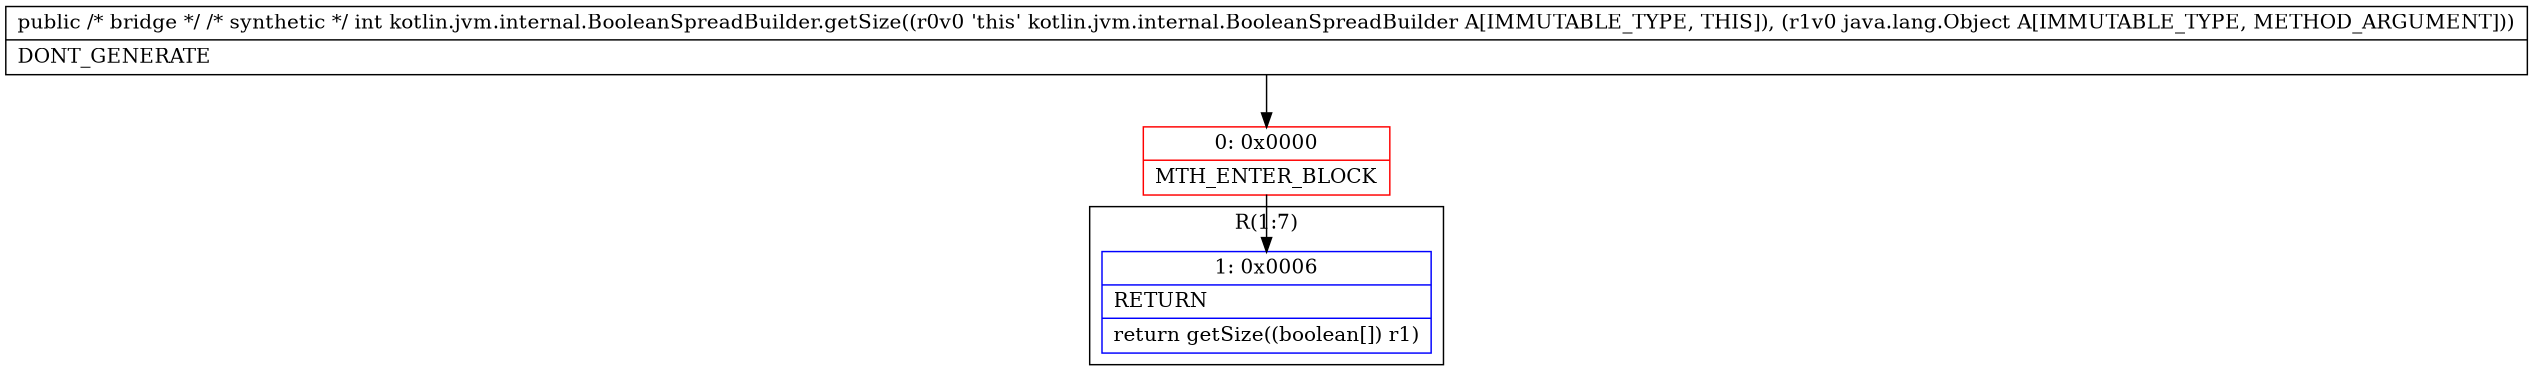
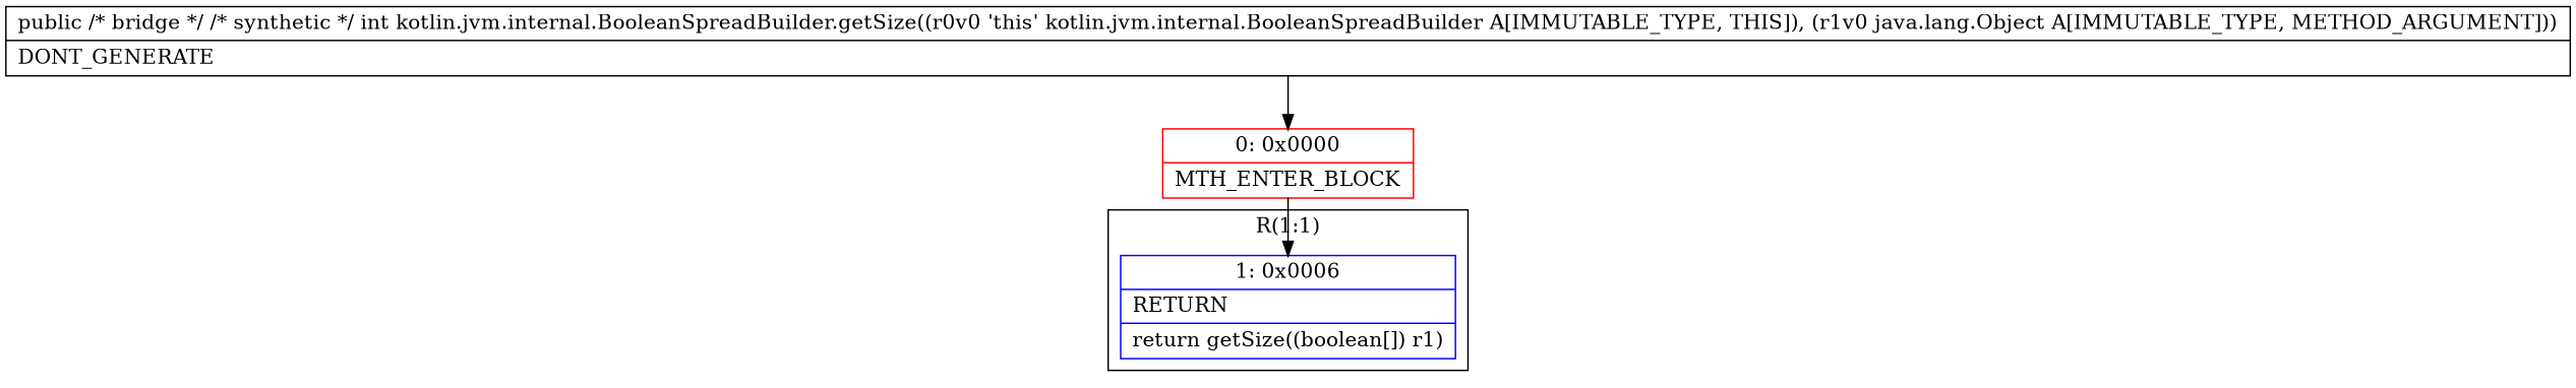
  digraph {
    node [shape=record]
    n1 [color=blue label="{1\:\ 0x0006|RETURN\l|return getSize((boolean[]) r1)\l}"]
    n2 [color=red label="{0\:\ 0x0000|MTH_ENTER_BLOCK\l}"]
    n3 [label="{public \/* bridge *\/ \/* synthetic *\/ int kotlin.jvm.internal.BooleanSpreadBuilder.getSize((r0v0 'this' kotlin.jvm.internal.BooleanSpreadBuilder A[IMMUTABLE_TYPE, THIS]), (r1v0 java.lang.Object A[IMMUTABLE_TYPE, METHOD_ARGUMENT]))  | DONT_GENERATE\l}"]
    subgraph cluster_1 {
-     label="R(1:7)"
+     label="R(1:1)"
      n1
    }
    n2 -> n1
    n3 -> n2
  }
